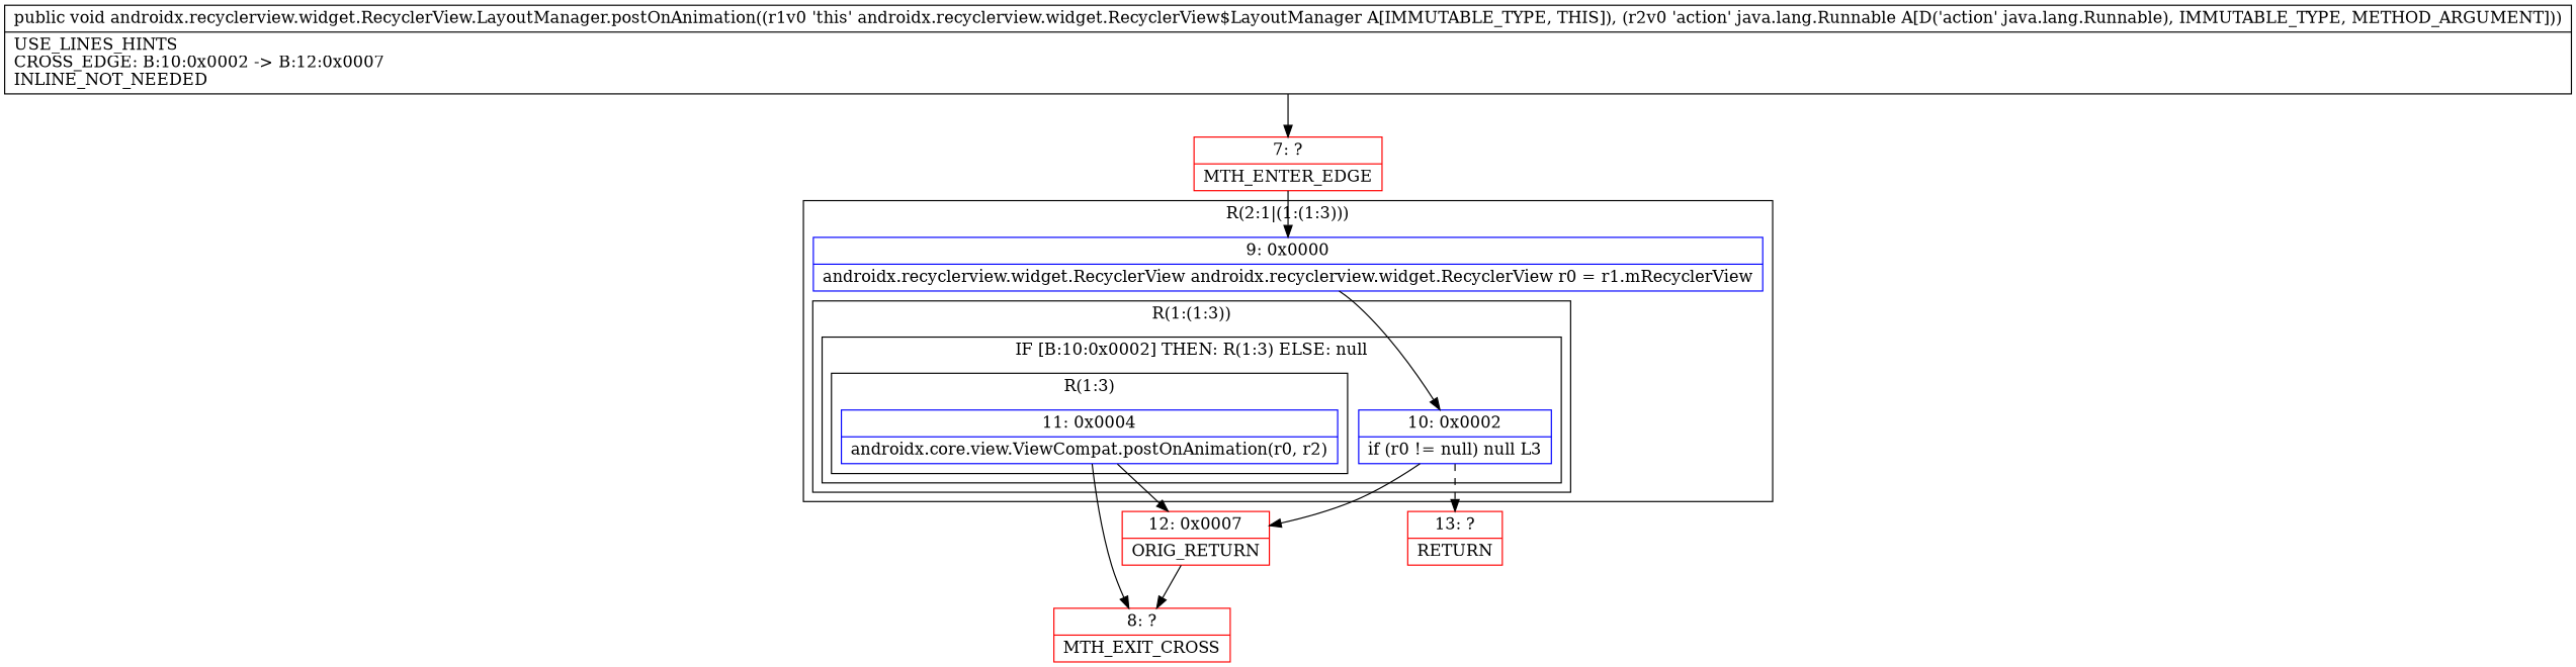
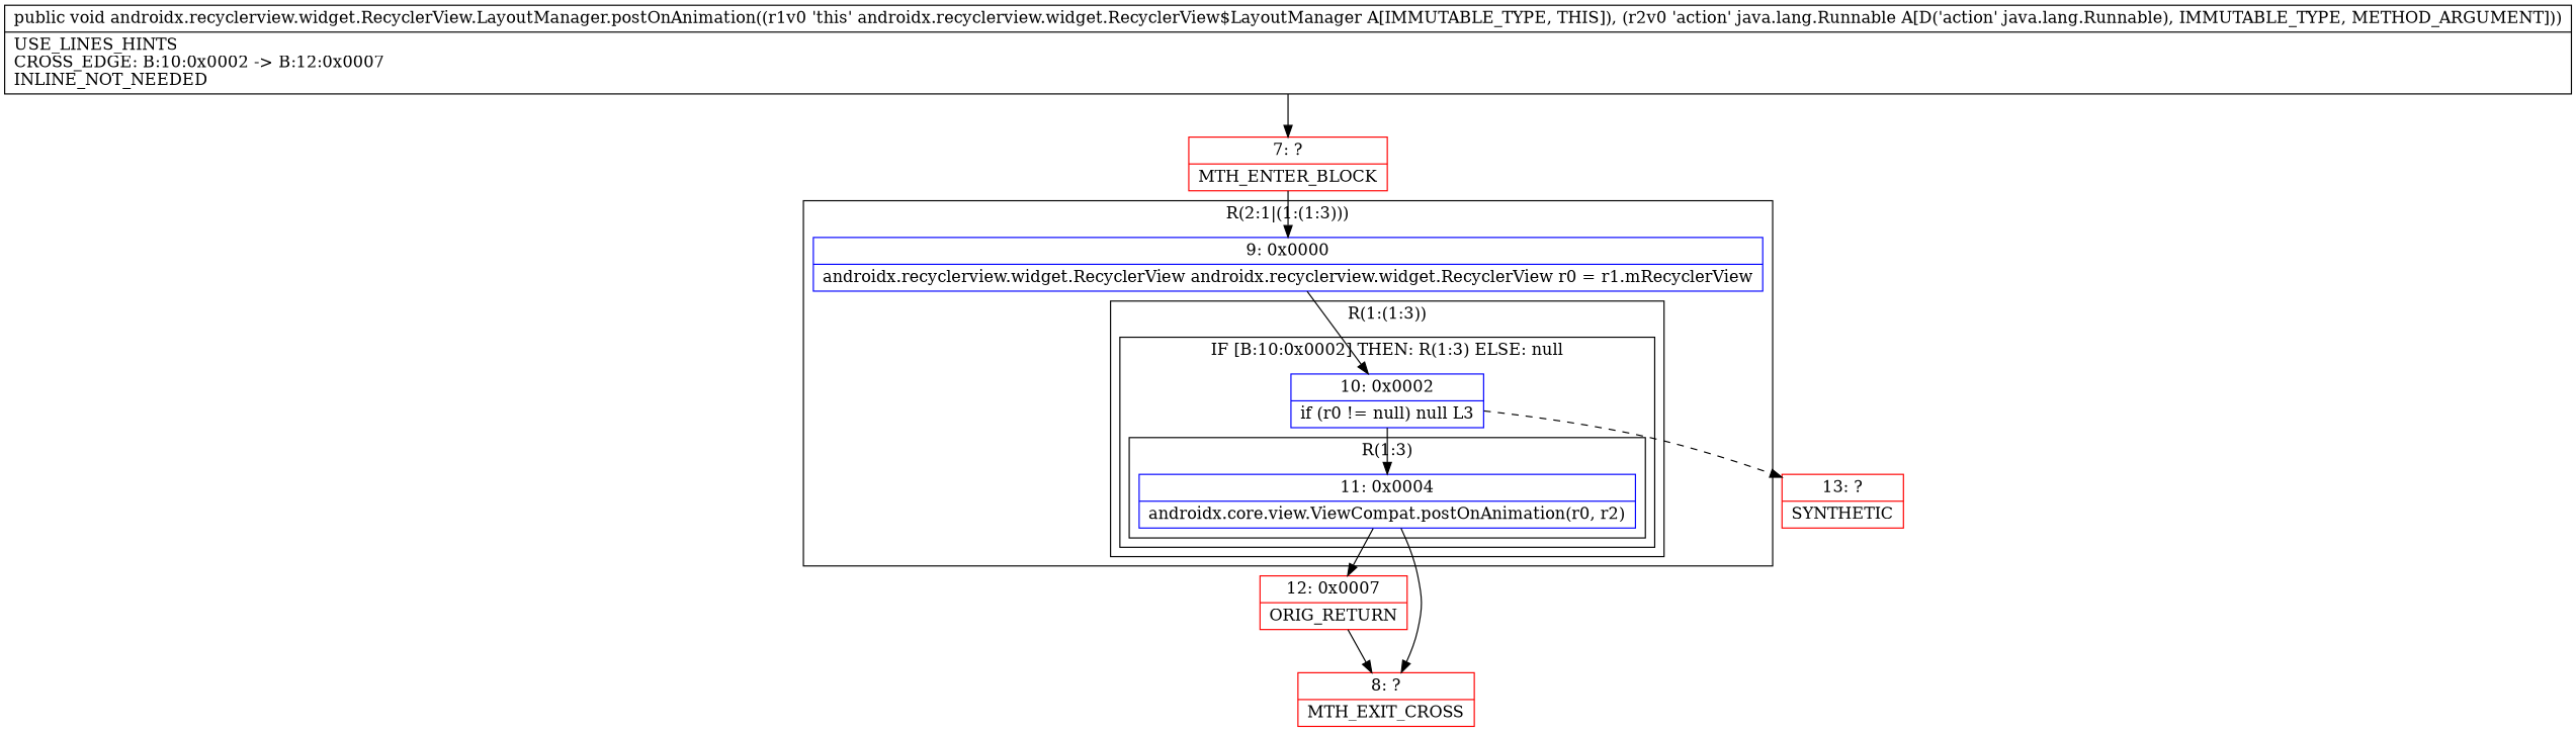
  digraph {
    node [color=red shape=record]
    n1 [color=blue label="{11\:\ 0x0004|androidx.core.view.ViewCompat.postOnAnimation(r0, r2)\l}"]
    n2 [color=blue label="{10\:\ 0x0002|if (r0 != null) null L3\l}"]
    n3 [color=blue label="{9\:\ 0x0000|androidx.recyclerview.widget.RecyclerView androidx.recyclerview.widget.RecyclerView r0 = r1.mRecyclerView\l}"]
    n4 [label="{12\:\ 0x0007|ORIG_RETURN\l}"]
    n5 [label="{8\:\ ?|MTH_EXIT_CROSS\l}"]
-   n6 [label="{13\:\ ?|RETURN\l}"]
-   n7 [label="{7\:\ ?|MTH_ENTER_EDGE\l}"]
+   n6 [label="{13\:\ ?|SYNTHETIC\l}"]
+   n7 [label="{7\:\ ?|MTH_ENTER_BLOCK\l}"]
    n8 [label="{public void androidx.recyclerview.widget.RecyclerView.LayoutManager.postOnAnimation((r1v0 'this' androidx.recyclerview.widget.RecyclerView$LayoutManager A[IMMUTABLE_TYPE, THIS]), (r2v0 'action' java.lang.Runnable A[D('action' java.lang.Runnable), IMMUTABLE_TYPE, METHOD_ARGUMENT]))  | USE_LINES_HINTS\lCROSS_EDGE: B:10:0x0002 \-\> B:12:0x0007\lINLINE_NOT_NEEDED\l}" color=""]
    subgraph cluster_1 {
      label="R(2:1|(1:(1:3)))"
      n3
      subgraph cluster_2 {
        label="R(1:(1:3))"
        subgraph cluster_3 {
          label="IF [B:10:0x0002] THEN: R(1:3) ELSE: null"
          n2
          subgraph cluster_4 {
            label="R(1:3)"
            n1
          }
        }
      }
    }
    n1 -> n4
    n1 -> n5
-   n2 -> n4
+   n2 -> n1
    n2 -> n6 [style=dashed]
    n3 -> n2
    n4 -> n5
    n7 -> n3
    n8 -> n7
  }
